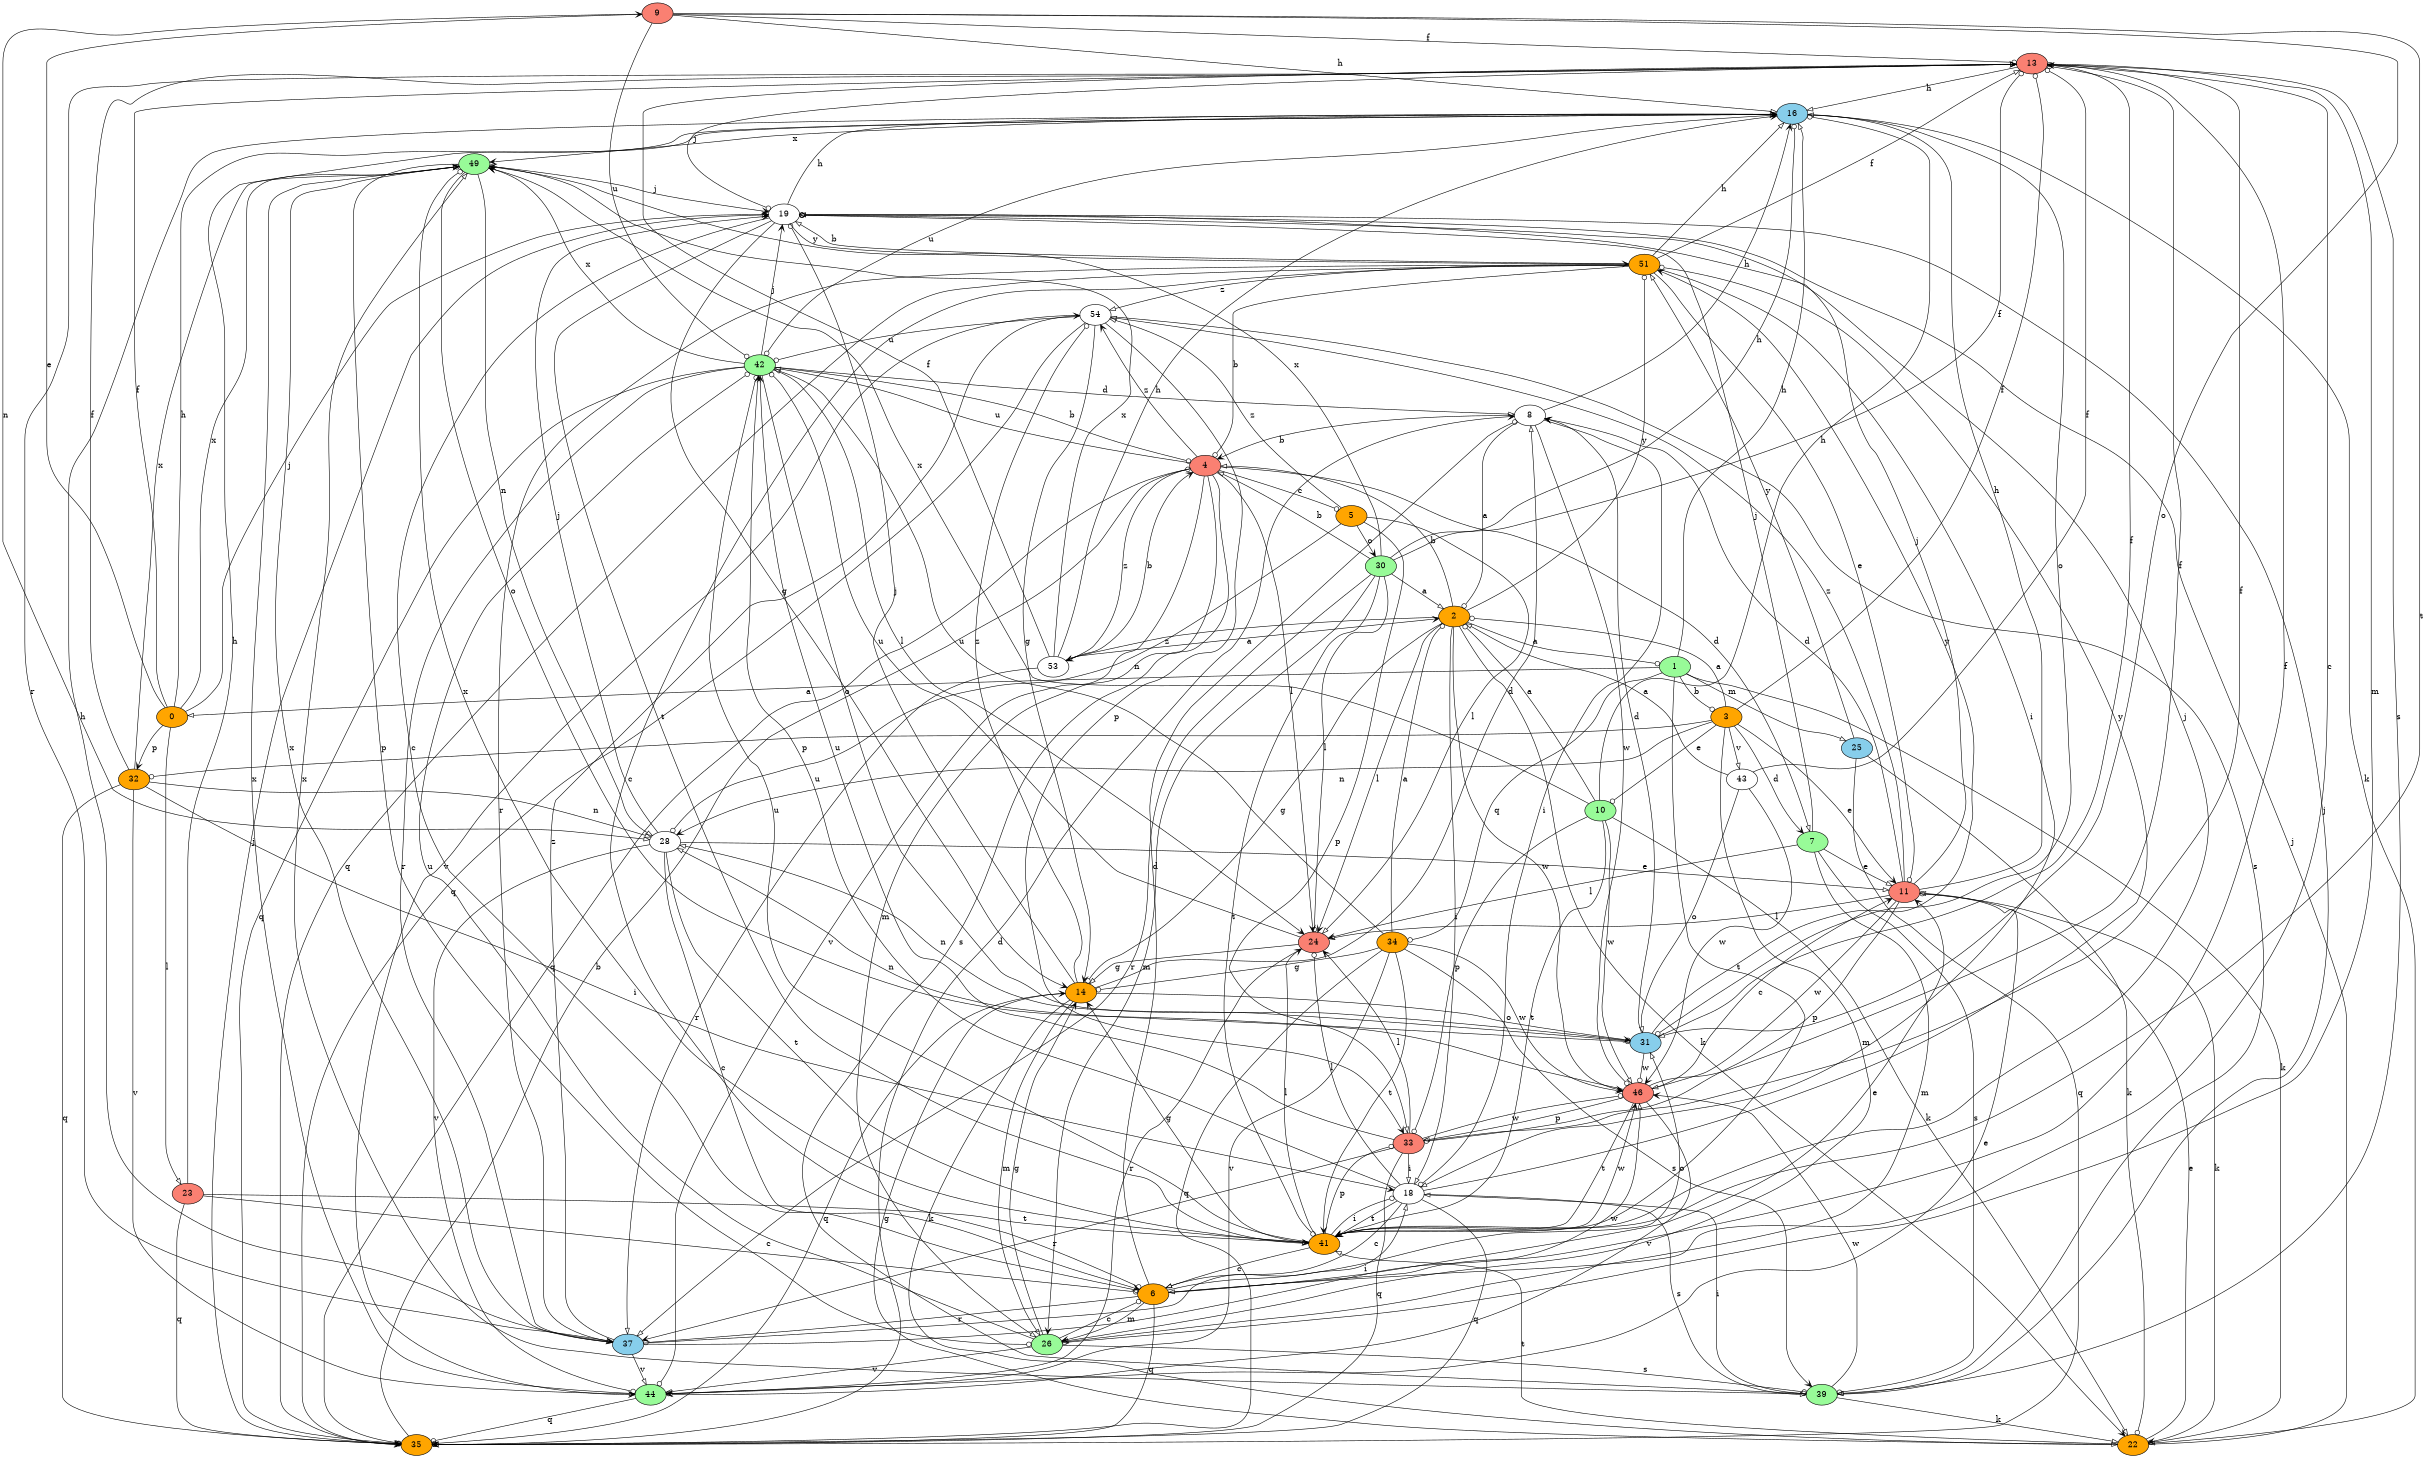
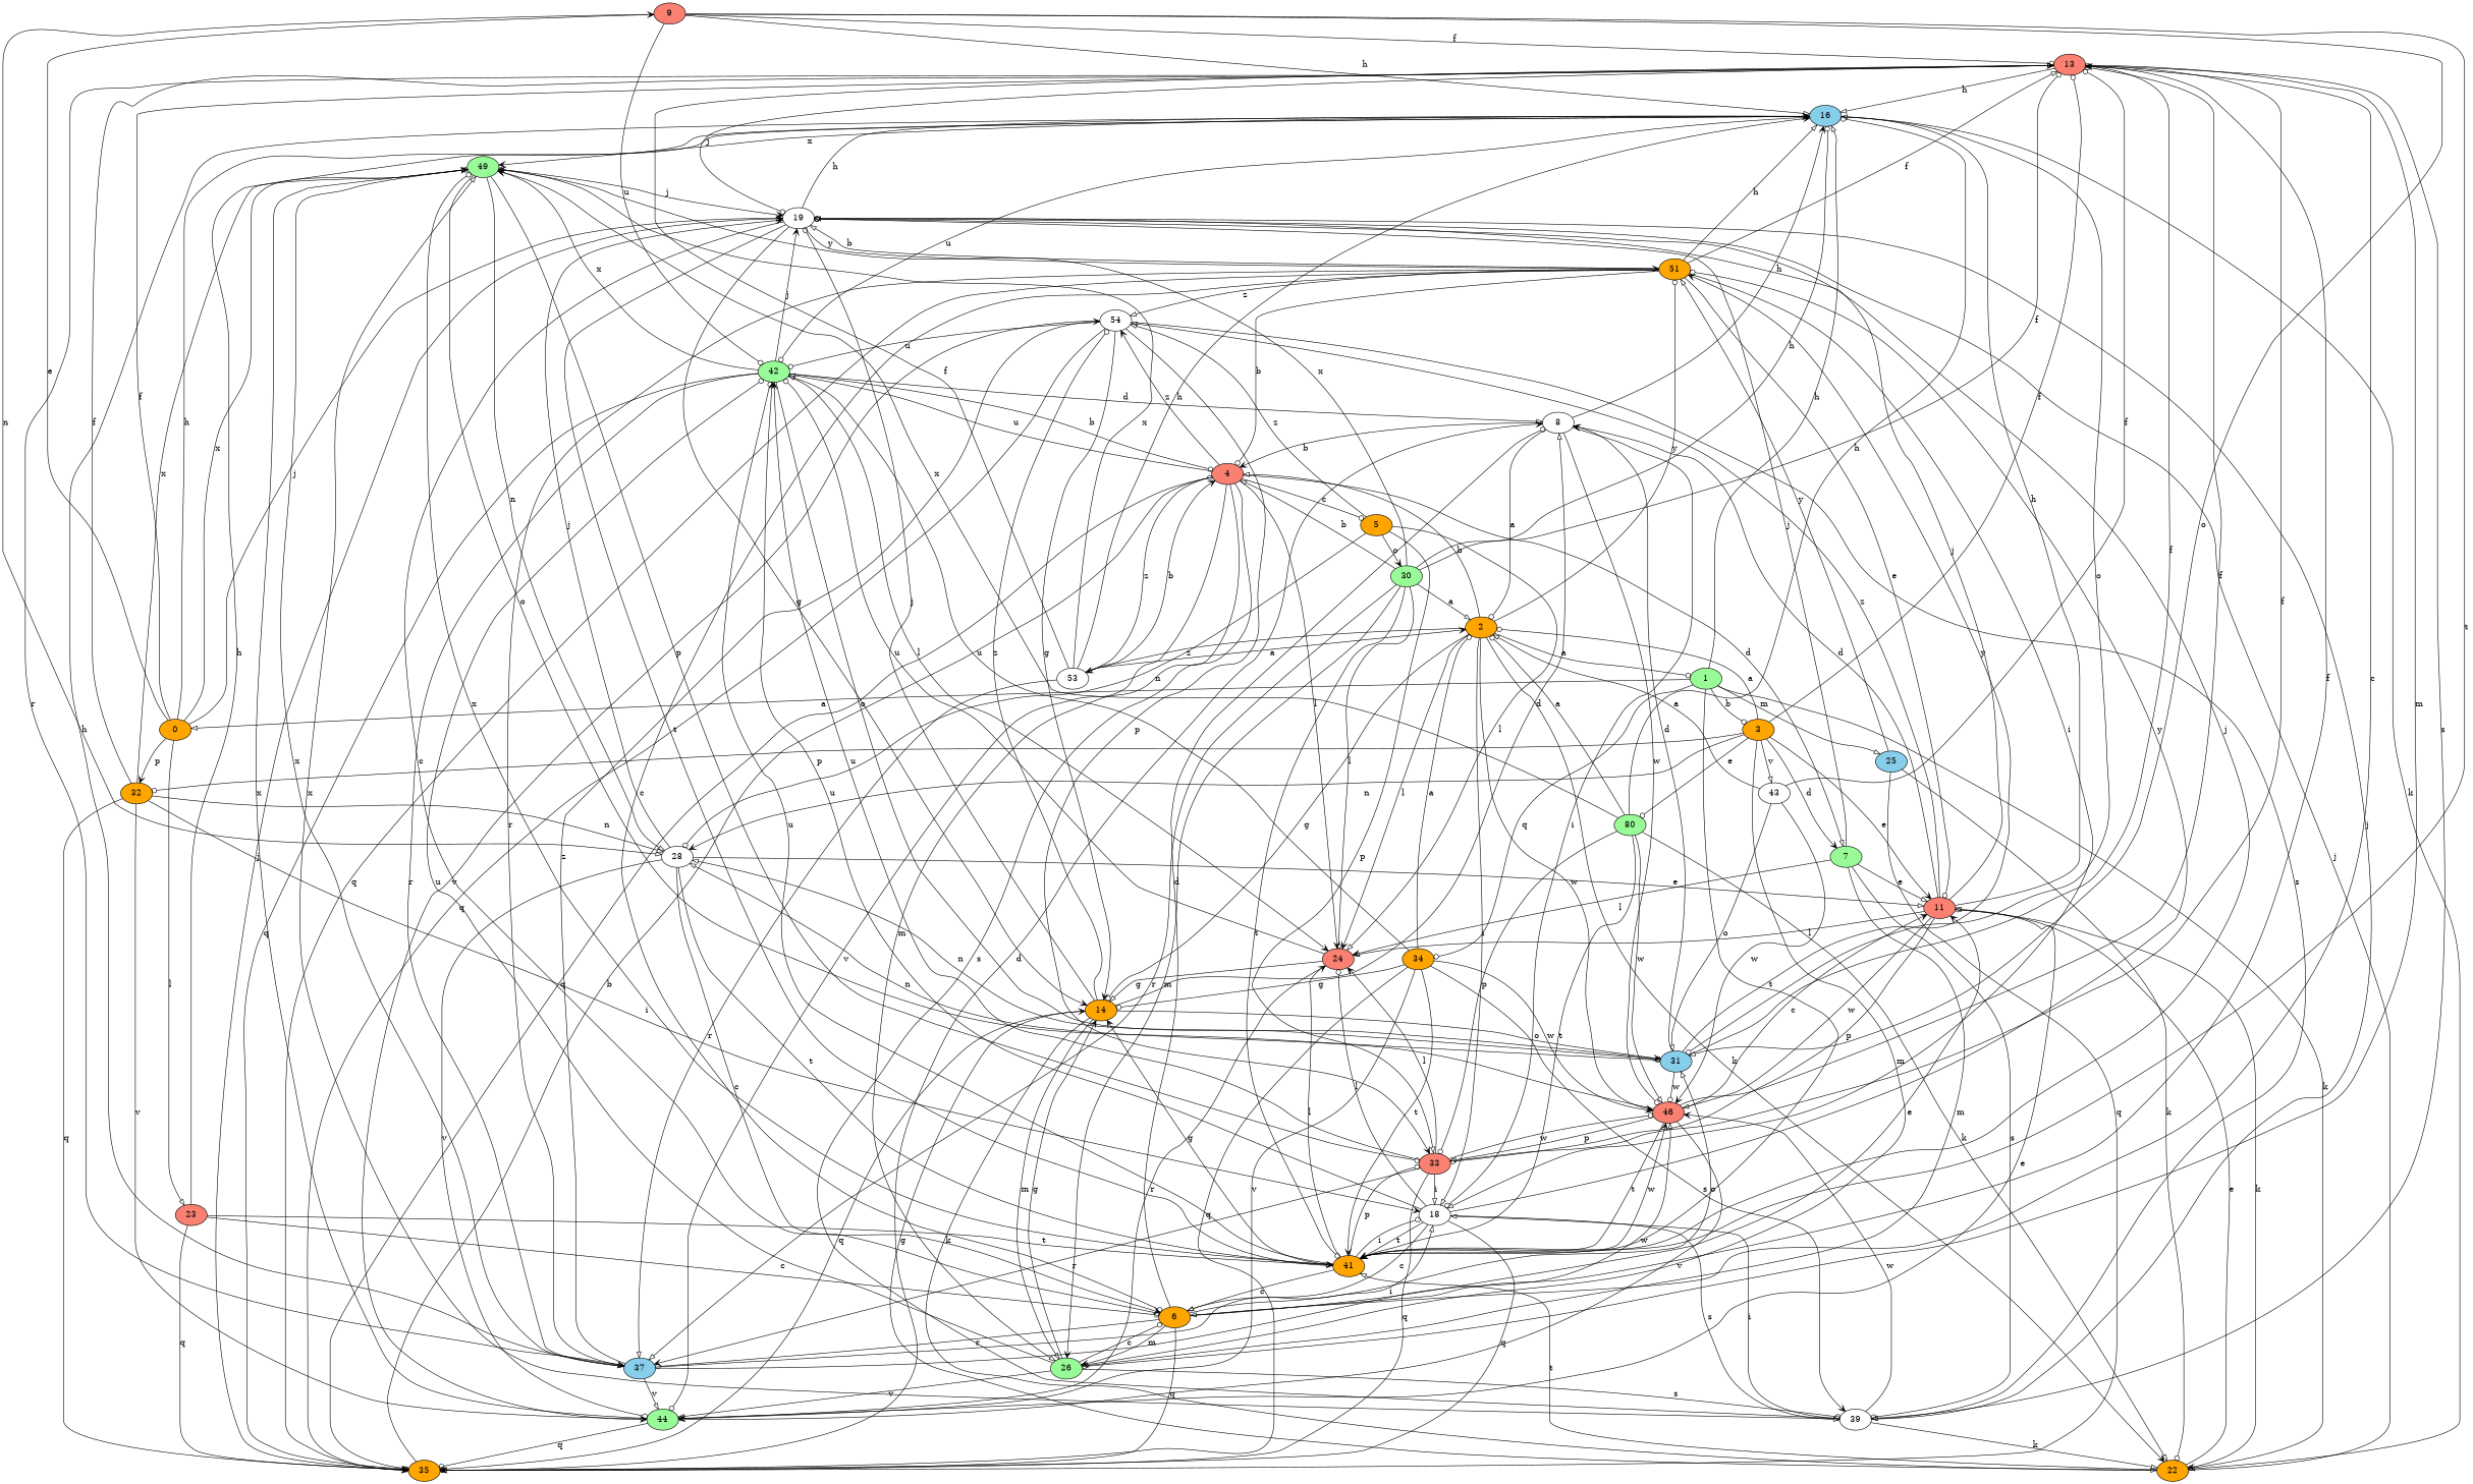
  strict digraph {
    node [fillcolor=orange style=filled]
    edge [arrowhead=onormal]
    9 [fillcolor=salmon]
    0
    13 [fillcolor=salmon]
    16 [fillcolor=skyblue]
    19 [fillcolor=white]
    23 [fillcolor=salmon]
    32
    49 [fillcolor=palegreen]
    41
    28 [fillcolor=white]
    42 [fillcolor=palegreen]
    31 [fillcolor=skyblue]
    26 [fillcolor=palegreen]
-   39 [fillcolor=palegreen]
+   39 [fillcolor=white]
    6
    37 [fillcolor=skyblue]
    22
    14
    51
    35
    18 [fillcolor=white]
    44 [fillcolor=palegreen]
    33 [fillcolor=salmon]
    1 [fillcolor=palegreen]
    3
    25 [fillcolor=skyblue]
    34
    2
    7 [fillcolor=palegreen]
-   10 [fillcolor=palegreen]
+   10 [fillcolor=palegreen label=80]
    11 [fillcolor=salmon]
    43 [fillcolor=white]
    46 [fillcolor=salmon]
    24 [fillcolor=salmon]
    4 [fillcolor=salmon]
    53 [fillcolor=white]
    5
    54 [fillcolor=white]
    8 [fillcolor=white]
    30 [fillcolor=palegreen]
    9 -> 13 [arrowhead=odot label=f]
    9 -> 16 [label=h]
    9 -> 41 [arrowhead=vee label=t]
    9 -> 28 [label=n]
    9 -> 42 [arrowhead=odot label=u]
    9 -> 31 [label=o]
    0 -> 9 [arrowhead=vee label=e]
    0 -> 13 [arrowhead=vee label=f]
    0 -> 16 [label=h]
    0 -> 19 [arrowhead=vee label=j]
    0 -> 23 [label=l]
    0 -> 32 [arrowhead=vee label=p]
    0 -> 49 [arrowhead=odot label=x]
    13 -> 16 [label=h]
    13 -> 19 [arrowhead=odot label=j]
    13 -> 26 [arrowhead=odot label=m]
    13 -> 39 [label=s]
    13 -> 6 [label=c]
    13 -> 37 [label=r]
    16 -> 49 [arrowhead=vee label=x]
    16 -> 42 [arrowhead=odot label=u]
    16 -> 31 [arrowhead=odot label=o]
    16 -> 22 [label=k]
    19 -> 16 [arrowhead=vee label=h]
    19 -> 41 [label=t]
    19 -> 6 [arrowhead=odot label=c]
    19 -> 14 [arrowhead=vee label=g]
    19 -> 51 [arrowhead=vee label=y]
    23 -> 16 [arrowhead=vee label=h]
    23 -> 41 [label=t]
    23 -> 6 [arrowhead=odot label=c]
    23 -> 35 [arrowhead=odot label=q]
    32 -> 13 [label=f]
    32 -> 49 [label=x]
    32 -> 28 [label=n]
    32 -> 35 [arrowhead=vee label=q]
    32 -> 18 [arrowhead=vee label=i]
    32 -> 44 [label=v]
    49 -> 19 [arrowhead=vee label=j]
    49 -> 28 [label=n]
    49 -> 31 [arrowhead=odot label=o]
-   49 -> 26 [arrowhead=odot label=p]
+   49 -> 33 [arrowhead=odot label=p]
    41 -> 19 [arrowhead=odot label=j]
    41 -> 49 [arrowhead=odot label=x]
    41 -> 42 [arrowhead=odot label=u]
    41 -> 6 [label=c]
    41 -> 14 [arrowhead=vee label=g]
    41 -> 18 [arrowhead=odot label=i]
    41 -> 33 [arrowhead=odot label=p]
    41 -> 46 [arrowhead=vee label=w]
    41 -> 24 [arrowhead=vee label=l]
    28 -> 19 [arrowhead=vee label=j]
    28 -> 41 [arrowhead=vee label=t]
    28 -> 6 [arrowhead=vee label=c]
    28 -> 44 [arrowhead=odot label=v]
    28 -> 11 [label=e]
    42 -> 19 [arrowhead=vee label=j]
    42 -> 49 [arrowhead=vee label=x]
    42 -> 31 [arrowhead=odot label=o]
    42 -> 37 [label=r]
    42 -> 35 [arrowhead=odot label=q]
    42 -> 24 [arrowhead=vee label=l]
    42 -> 4 [arrowhead=odot label=b]
    42 -> 8 [label=d]
    31 -> 13 [arrowhead=vee label=f]
    31 -> 28 [label=n]
    31 -> 51 [arrowhead=vee label=y]
    31 -> 46 [arrowhead=odot label=w]
    31 -> 8 [arrowhead=vee label=d]
    26 -> 42 [arrowhead=odot label=u]
    26 -> 39 [arrowhead=odot label=s]
    26 -> 6 [arrowhead=odot label=c]
    26 -> 14 [arrowhead=vee label=g]
    26 -> 44 [label=v]
    39 -> 19 [arrowhead=odot label=j]
    39 -> 49 [label=x]
    39 -> 22 [label=k]
    39 -> 18 [label=i]
    39 -> 46 [arrowhead=vee label=w]
    6 -> 13 [label=f]
    6 -> 31 [label=o]
    6 -> 26 [arrowhead=vee label=m]
    6 -> 37 [arrowhead=odot label=r]
    6 -> 35 [label=q]
    6 -> 11 [arrowhead=vee label=e]
    6 -> 8 [arrowhead=odot label=d]
    37 -> 16 [arrowhead=vee label=h]
    37 -> 49 [arrowhead=vee label=x]
    37 -> 18 [label=i]
    37 -> 44 [label=v]
    37 -> 46 [label=w]
    37 -> 54 [arrowhead=vee label=z]
    22 -> 19 [label=j]
    22 -> 41 [label=t]
    22 -> 14 [arrowhead=vee label=g]
    22 -> 11 [label=e]
    14 -> 19 [arrowhead=odot label=j]
    14 -> 31 [arrowhead=vee label=o]
    14 -> 26 [label=m]
    14 -> 22 [label=k]
    14 -> 35 [arrowhead=odot label=q]
    14 -> 54 [arrowhead=odot label=z]
    14 -> 8 [label=d]
    51 -> 13 [label=f]
    51 -> 16 [label=h]
    51 -> 19 [label=b]
    51 -> 6 [arrowhead=odot label=c]
    51 -> 37 [arrowhead=vee label=r]
    51 -> 35 [label=q]
    51 -> 18 [label=i]
    51 -> 11 [arrowhead=odot label=e]
    51 -> 4 [arrowhead=odot label=b]
    51 -> 54 [label=z]
    35 -> 19 [label=j]
    35 -> 4 [arrowhead=odot label=b]
    35 -> 8 [arrowhead=vee label=d]
    18 -> 41 [arrowhead=vee label=t]
    18 -> 42 [arrowhead=vee label=u]
    18 -> 39 [label=s]
    18 -> 6 [label=c]
    18 -> 51 [arrowhead=odot label=y]
    18 -> 35 [arrowhead=vee label=q]
    18 -> 24 [arrowhead=odot label=l]
    44 -> 49 [label=x]
    44 -> 35 [arrowhead=odot label=q]
    44 -> 11 [arrowhead=odot label=e]
    33 -> 13 [arrowhead=odot label=f]
    33 -> 42 [arrowhead=vee label=u]
    33 -> 37 [arrowhead=vee label=r]
    33 -> 35 [arrowhead=odot label=q]
    33 -> 18 [label=i]
    33 -> 46 [arrowhead=odot label=w]
    33 -> 24 [arrowhead=vee label=l]
    1 -> 0 [label=a]
    1 -> 16 [label=h]
    1 -> 41 [label=t]
    1 -> 22 [arrowhead=odot label=k]
    1 -> 3 [arrowhead=odot label=b]
    1 -> 25 [label=m]
    1 -> 34 [arrowhead=odot label=q]
    3 -> 13 [arrowhead=odot label=f]
    3 -> 32 [arrowhead=odot label=p]
    3 -> 28 [arrowhead=vee label=n]
    3 -> 26 [label=m]
    3 -> 2 [arrowhead=odot label=a]
    3 -> 7 [arrowhead=vee label=d]
    3 -> 10 [arrowhead=odot label=e]
    3 -> 11 [arrowhead=vee label=e]
    3 -> 43 [label=v]
    25 -> 22 [arrowhead=odot label=k]
    25 -> 51 [label=y]
    25 -> 35 [label=q]
    34 -> 41 [arrowhead=vee label=t]
    34 -> 42 [label=u]
    34 -> 39 [arrowhead=vee label=s]
    34 -> 14 [arrowhead=odot label=g]
    34 -> 35 [arrowhead=odot label=q]
    34 -> 44 [arrowhead=vee label=v]
    34 -> 2 [arrowhead=odot label=a]
    34 -> 46 [arrowhead=vee label=w]
    2 -> 22 [arrowhead=vee label=k]
    2 -> 14 [arrowhead=odot label=g]
    2 -> 51 [arrowhead=odot label=y]
    2 -> 18 [label=i]
    2 -> 1 [arrowhead=odot label=a]
    2 -> 46 [arrowhead=vee label=w]
    2 -> 24 [arrowhead=vee label=l]
    2 -> 4 [label=b]
    2 -> 53 [label=z]
    7 -> 19 [arrowhead=odot label=j]
    7 -> 26 [label=m]
    7 -> 39 [arrowhead=odot label=s]
    7 -> 11 [label=e]
    7 -> 24 [arrowhead=vee label=l]
    10 -> 16 [arrowhead=odot label=h]
    10 -> 49 [arrowhead=vee label=x]
    10 -> 41 [arrowhead=vee label=t]
    10 -> 22 [label=k]
    10 -> 33 [arrowhead=odot label=p]
    10 -> 2 [arrowhead=odot label=a]
    10 -> 46 [label=w]
    11 -> 16 [label=h]
    11 -> 19 [label=j]
    11 -> 22 [arrowhead=vee label=k]
    11 -> 33 [arrowhead=odot label=p]
    11 -> 46 [label=w]
    11 -> 24 [label=l]
    11 -> 54 [label=z]
    11 -> 8 [arrowhead=vee label=d]
    43 -> 13 [arrowhead=odot label=f]
    43 -> 31 [label=o]
    43 -> 2 [label=a]
    43 -> 46 [arrowhead=vee label=w]
    46 -> 13 [arrowhead=odot label=f]
    46 -> 41 [arrowhead=vee label=t]
    46 -> 28 [label=n]
    46 -> 44 [label=v]
    46 -> 33 [label=p]
    46 -> 11 [arrowhead=vee label=c]
    24 -> 42 [arrowhead=odot label=u]
    24 -> 14 [label=g]
    24 -> 44 [arrowhead=odot label=r]
    4 -> 42 [label=u]
    4 -> 26 [label=m]
    4 -> 39 [arrowhead=odot label=s]
    4 -> 35 [label=q]
    4 -> 44 [arrowhead=odot label=v]
    4 -> 7 [label=d]
    4 -> 24 [arrowhead=vee label=l]
    4 -> 53 [arrowhead=vee label=z]
    4 -> 5 [arrowhead=odot label=c]
    4 -> 54 [arrowhead=vee label=z]
    53 -> 13 [label=f]
    53 -> 16 [arrowhead=vee label=h]
    53 -> 49 [arrowhead=vee label=x]
    53 -> 37 [label=r]
    53 -> 2 [arrowhead=vee label=a]
    53 -> 4 [arrowhead=vee label=b]
    5 -> 28 [arrowhead=odot label=n]
    5 -> 33 [label=p]
    5 -> 24 [label=l]
    5 -> 54 [label=z]
    5 -> 30 [arrowhead=vee label=o]
    54 -> 42 [arrowhead=odot label=u]
    54 -> 39 [label=s]
    54 -> 14 [arrowhead=vee label=g]
    54 -> 35 [arrowhead=vee label=q]
    54 -> 44 [arrowhead=vee label=v]
    54 -> 33 [arrowhead=vee label=p]
    8 -> 16 [arrowhead=vee label=h]
    8 -> 18 [arrowhead=odot label=i]
    8 -> 2 [arrowhead=odot label=a]
    8 -> 46 [arrowhead=odot label=w]
    8 -> 4 [arrowhead=vee label=b]
    30 -> 13 [arrowhead=odot label=f]
    30 -> 16 [arrowhead=odot label=h]
    30 -> 49 [arrowhead=odot label=x]
    30 -> 41 [arrowhead=odot label=t]
    30 -> 26 [arrowhead=vee label=m]
    30 -> 37 [label=r]
    30 -> 2 [label=a]
    30 -> 24 [arrowhead=odot label=l]
    30 -> 4 [label=b]
  }
